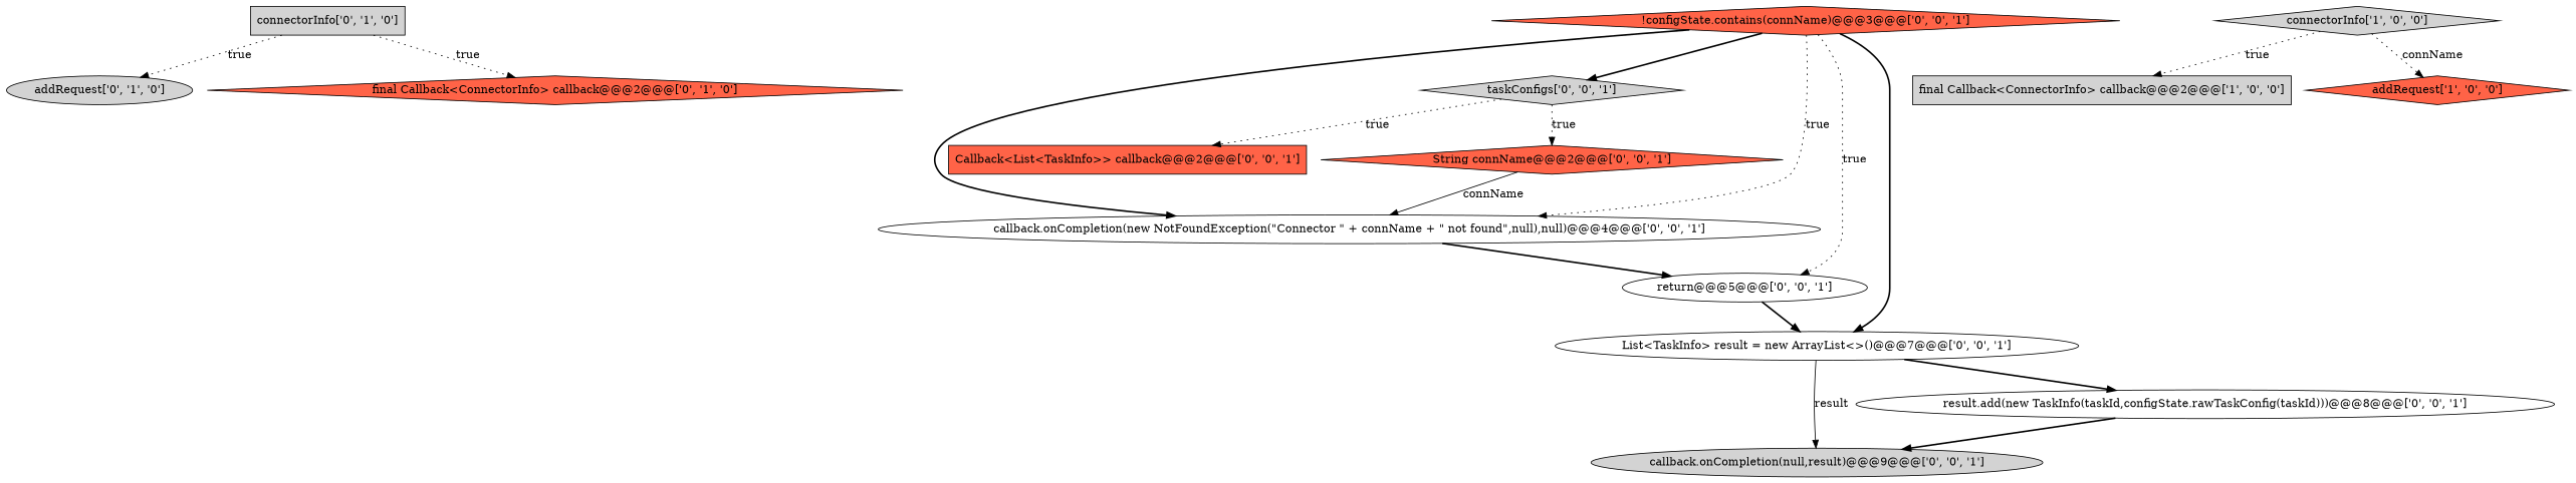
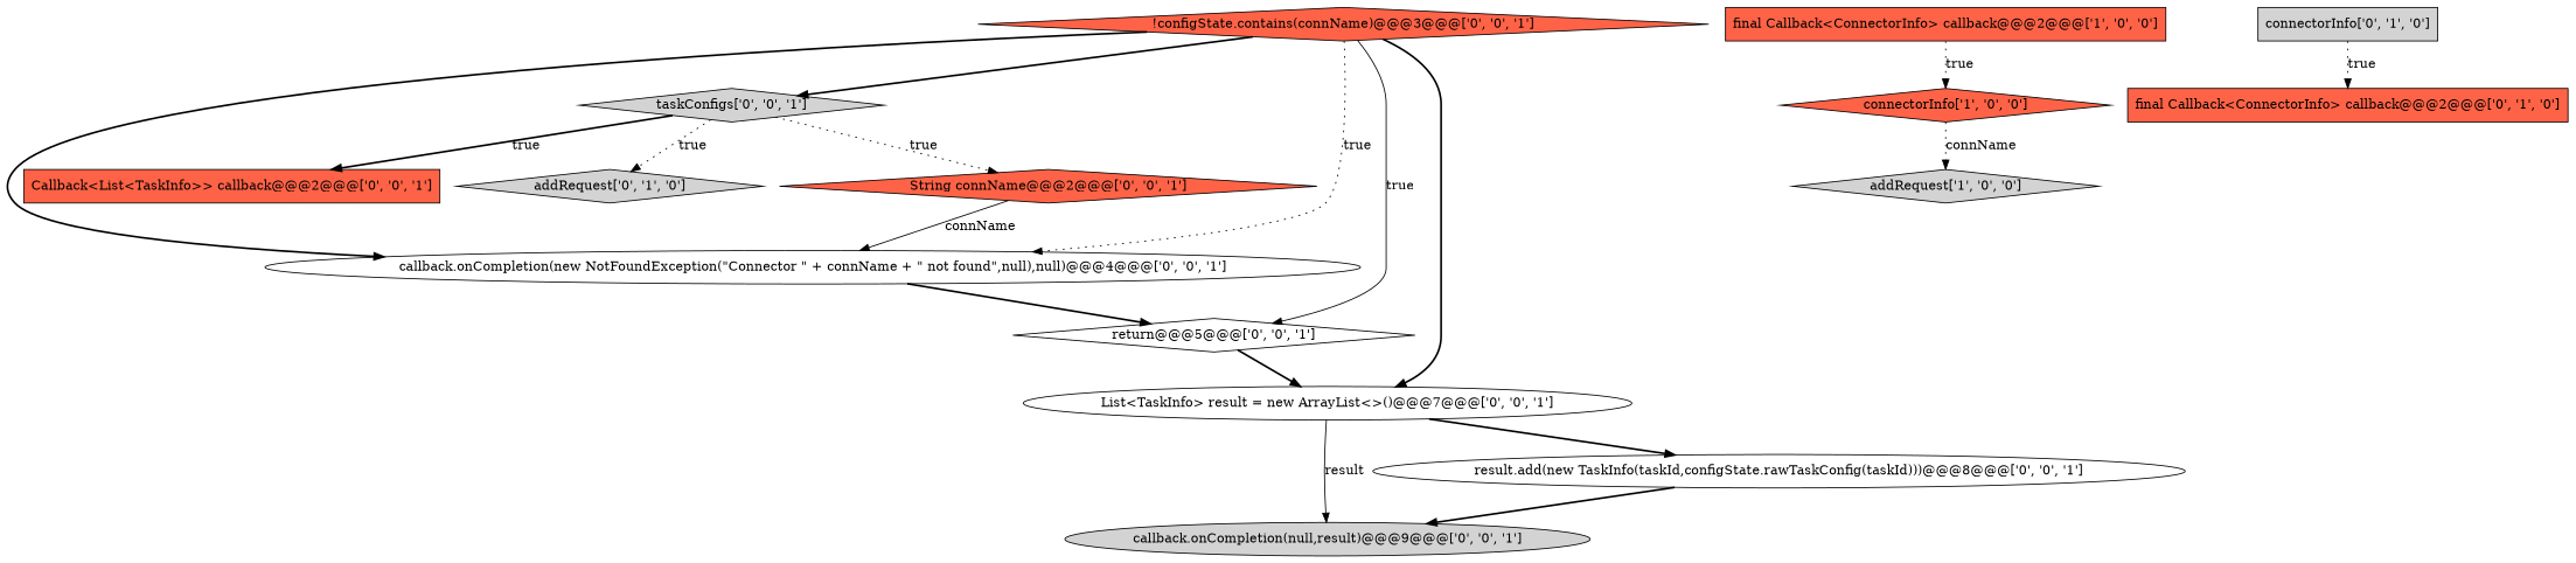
  digraph {
    node [fillcolor=lightgray shape=diamond style=filled]
    edge [style=dotted]
-   n1 [label="addRequest['0', '1', '0']" shape=ellipse]
+   n1 [label="addRequest['0', '1', '0']"]
    n2 [label="taskConfigs['0', '0', '1']"]
    n3 [fillcolor=tomato label="String connName@@@2@@@['0', '0', '1']"]
    n4 [fillcolor=tomato label="Callback<List<TaskInfo>> callback@@@2@@@['0', '0', '1']" shape=box]
    n5 [fillcolor=white label="callback.onCompletion(new NotFoundException(\"Connector \" + connName + \" not found\",null),null)@@@4@@@['0', '0', '1']" shape=ellipse]
    n6 [fillcolor=tomato label="!configState.contains(connName)@@@3@@@['0', '0', '1']"]
    n7 [fillcolor=white label="List<TaskInfo> result = new ArrayList<>()@@@7@@@['0', '0', '1']" shape=ellipse]
-   n8 [fillcolor=white label="return@@@5@@@['0', '0', '1']" shape=ellipse]
+   n8 [fillcolor=white label="return@@@5@@@['0', '0', '1']"]
    n9 [label="callback.onCompletion(null,result)@@@9@@@['0', '0', '1']" shape=ellipse]
-   n10 [label="final Callback<ConnectorInfo> callback@@@2@@@['1', '0', '0']" shape=box]
+   n10 [fillcolor=tomato label="final Callback<ConnectorInfo> callback@@@2@@@['1', '0', '0']" shape=box]
    n11 [fillcolor=white label="result.add(new TaskInfo(taskId,configState.rawTaskConfig(taskId)))@@@8@@@['0', '0', '1']" shape=ellipse]
-   n12 [fillcolor=tomato label="final Callback<ConnectorInfo> callback@@@2@@@['0', '1', '0']"]
-   n13 [label="connectorInfo['1', '0', '0']"]
-   n14 [fillcolor=tomato label="addRequest['1', '0', '0']"]
+   n12 [fillcolor=tomato label="final Callback<ConnectorInfo> callback@@@2@@@['0', '1', '0']" shape=box]
+   n13 [fillcolor=tomato label="connectorInfo['1', '0', '0']"]
+   n14 [label="addRequest['1', '0', '0']"]
    n15 [label="connectorInfo['0', '1', '0']" shape=box]
    n2 -> n3 [label=true]
-   n2 -> n4 [label=true]
+   n2 -> n4 [label=true style=bold]
    n3 -> n5 [label=connName style=solid]
    n5 -> n8 [style=bold]
    n6 -> n2 [style=bold]
    n6 -> n5 [label=true]
    n6 -> n5 [style=bold]
    n6 -> n7 [style=bold]
-   n6 -> n8 [label=true]
+   n6 -> n8 [label=true style=solid]
    n7 -> n9 [label=result style=solid]
    n7 -> n11 [style=bold]
    n8 -> n7 [style=bold]
    n11 -> n9 [style=bold]
-   n13 -> n10 [label=true]
+   n10 -> n13 [label=true]
    n13 -> n14 [label=connName]
-   n15 -> n1 [label=true]
+   n2 -> n1 [label=true]
    n15 -> n12 [label=true]
  }
